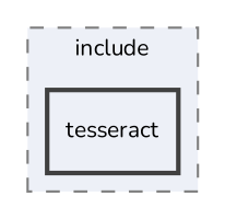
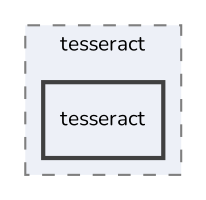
  digraph {
    compound=true
    fontname=Nunito
    n1 [color=grey25 fillcolor="#edf0f7" fontname=Nunito fontsize=10 label=tesseract shape=box style="filled,bold,"]
    subgraph cluster_1 {
      bgcolor="#edf0f7"
      fontsize=10
-     label=include
+     label=tesseract
      pencolor=grey50
      style="filled,dashed,"
      n1
    }
  }
